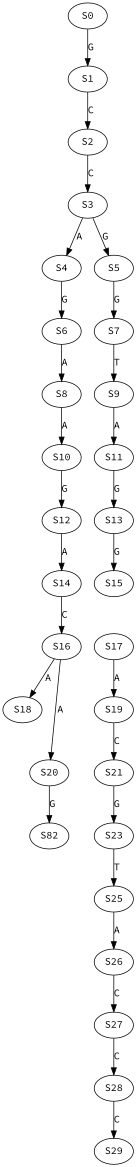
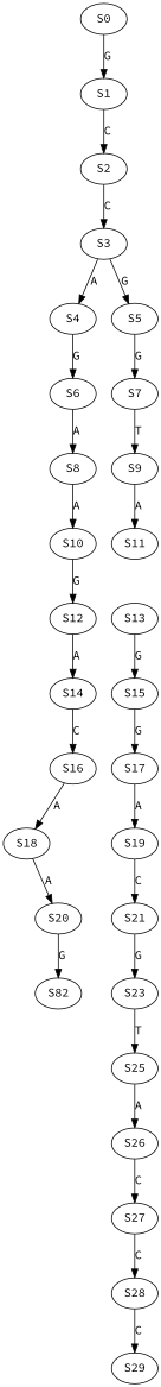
  strict digraph {
    fontname="Source Code Pro"
    node [fontname="Source Code Pro"]
    edge [fontname="Source Code Pro"]
    S0
    S1
    S2
    S3
    S4
    S5
    S6
    S7
    S8
    S9
    S10
    S11
    S12
    S13
    S14
    S15
    S16
    S17
    S18
    S19
    S20
    S21
    n23 [label=S82]
    S23
    S25
    S26
    S27
    S28
    S29
    S0 -> S1 [label=G]
    S1 -> S2 [label=C]
    S2 -> S3 [label=C]
    S3 -> S4 [label=A]
    S3 -> S5 [label=G]
    S4 -> S6 [label=G]
    S5 -> S7 [label=G]
    S6 -> S8 [label=A]
    S7 -> S9 [label=T]
    S8 -> S10 [label=A]
    S9 -> S11 [label=A]
    S10 -> S12 [label=G]
-   S11 -> S13 [label=G]
    S12 -> S14 [label=A]
    S13 -> S15 [label=G]
    S14 -> S16 [label=C]
+   S15 -> S17 [label=G]
    S16 -> S18 [label=A]
    S17 -> S19 [label=A]
-   S16 -> S20 [label=A]
+   S18 -> S20 [label=A]
    S19 -> S21 [label=C]
    S20 -> n23 [label=G]
    S21 -> S23 [label=G]
    S23 -> S25 [label=T]
    S25 -> S26 [label=A]
    S26 -> S27 [label=C]
    S27 -> S28 [label=C]
    S28 -> S29 [label=C]
  }
